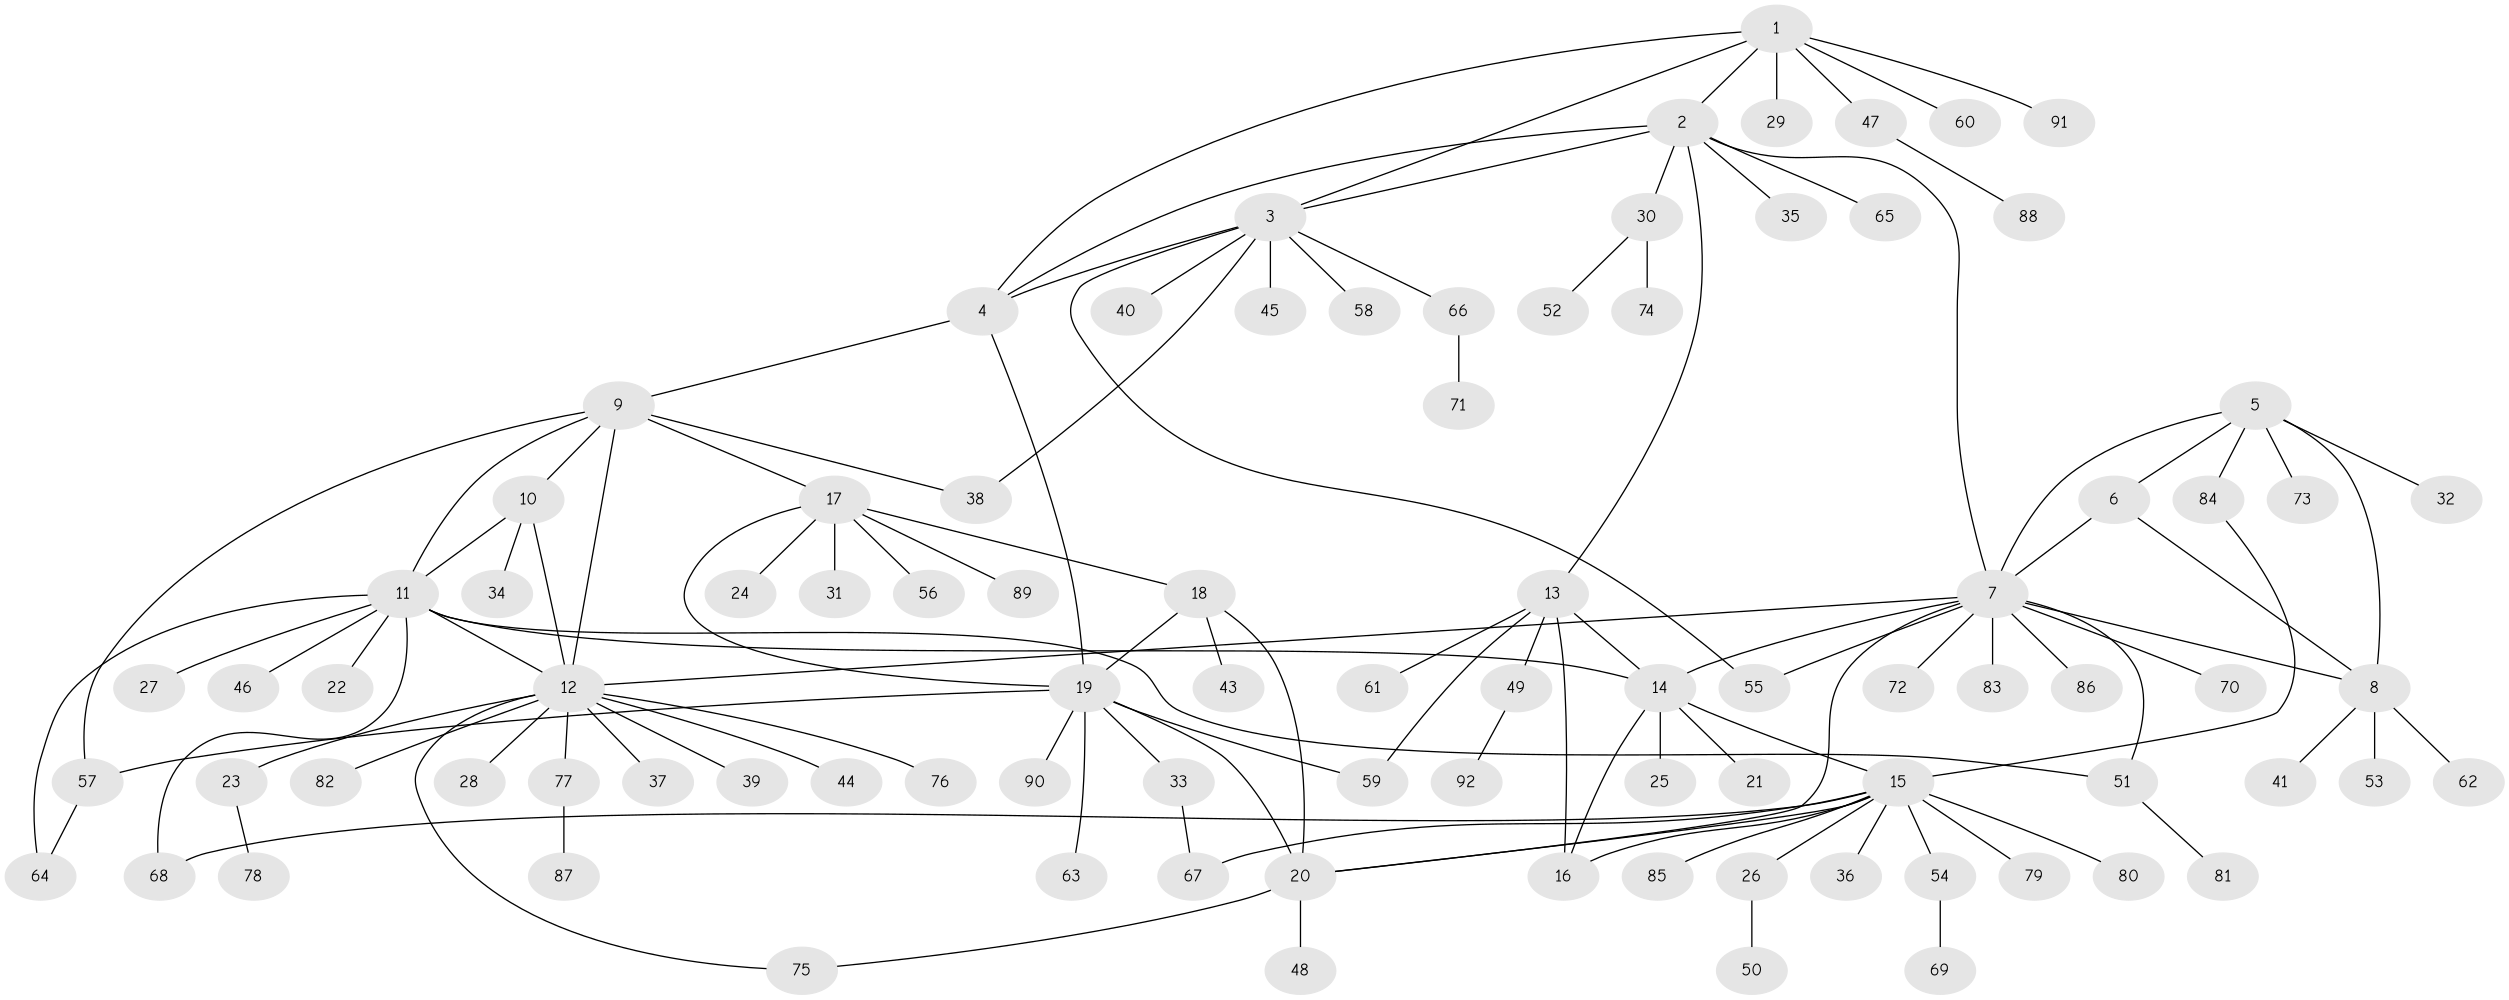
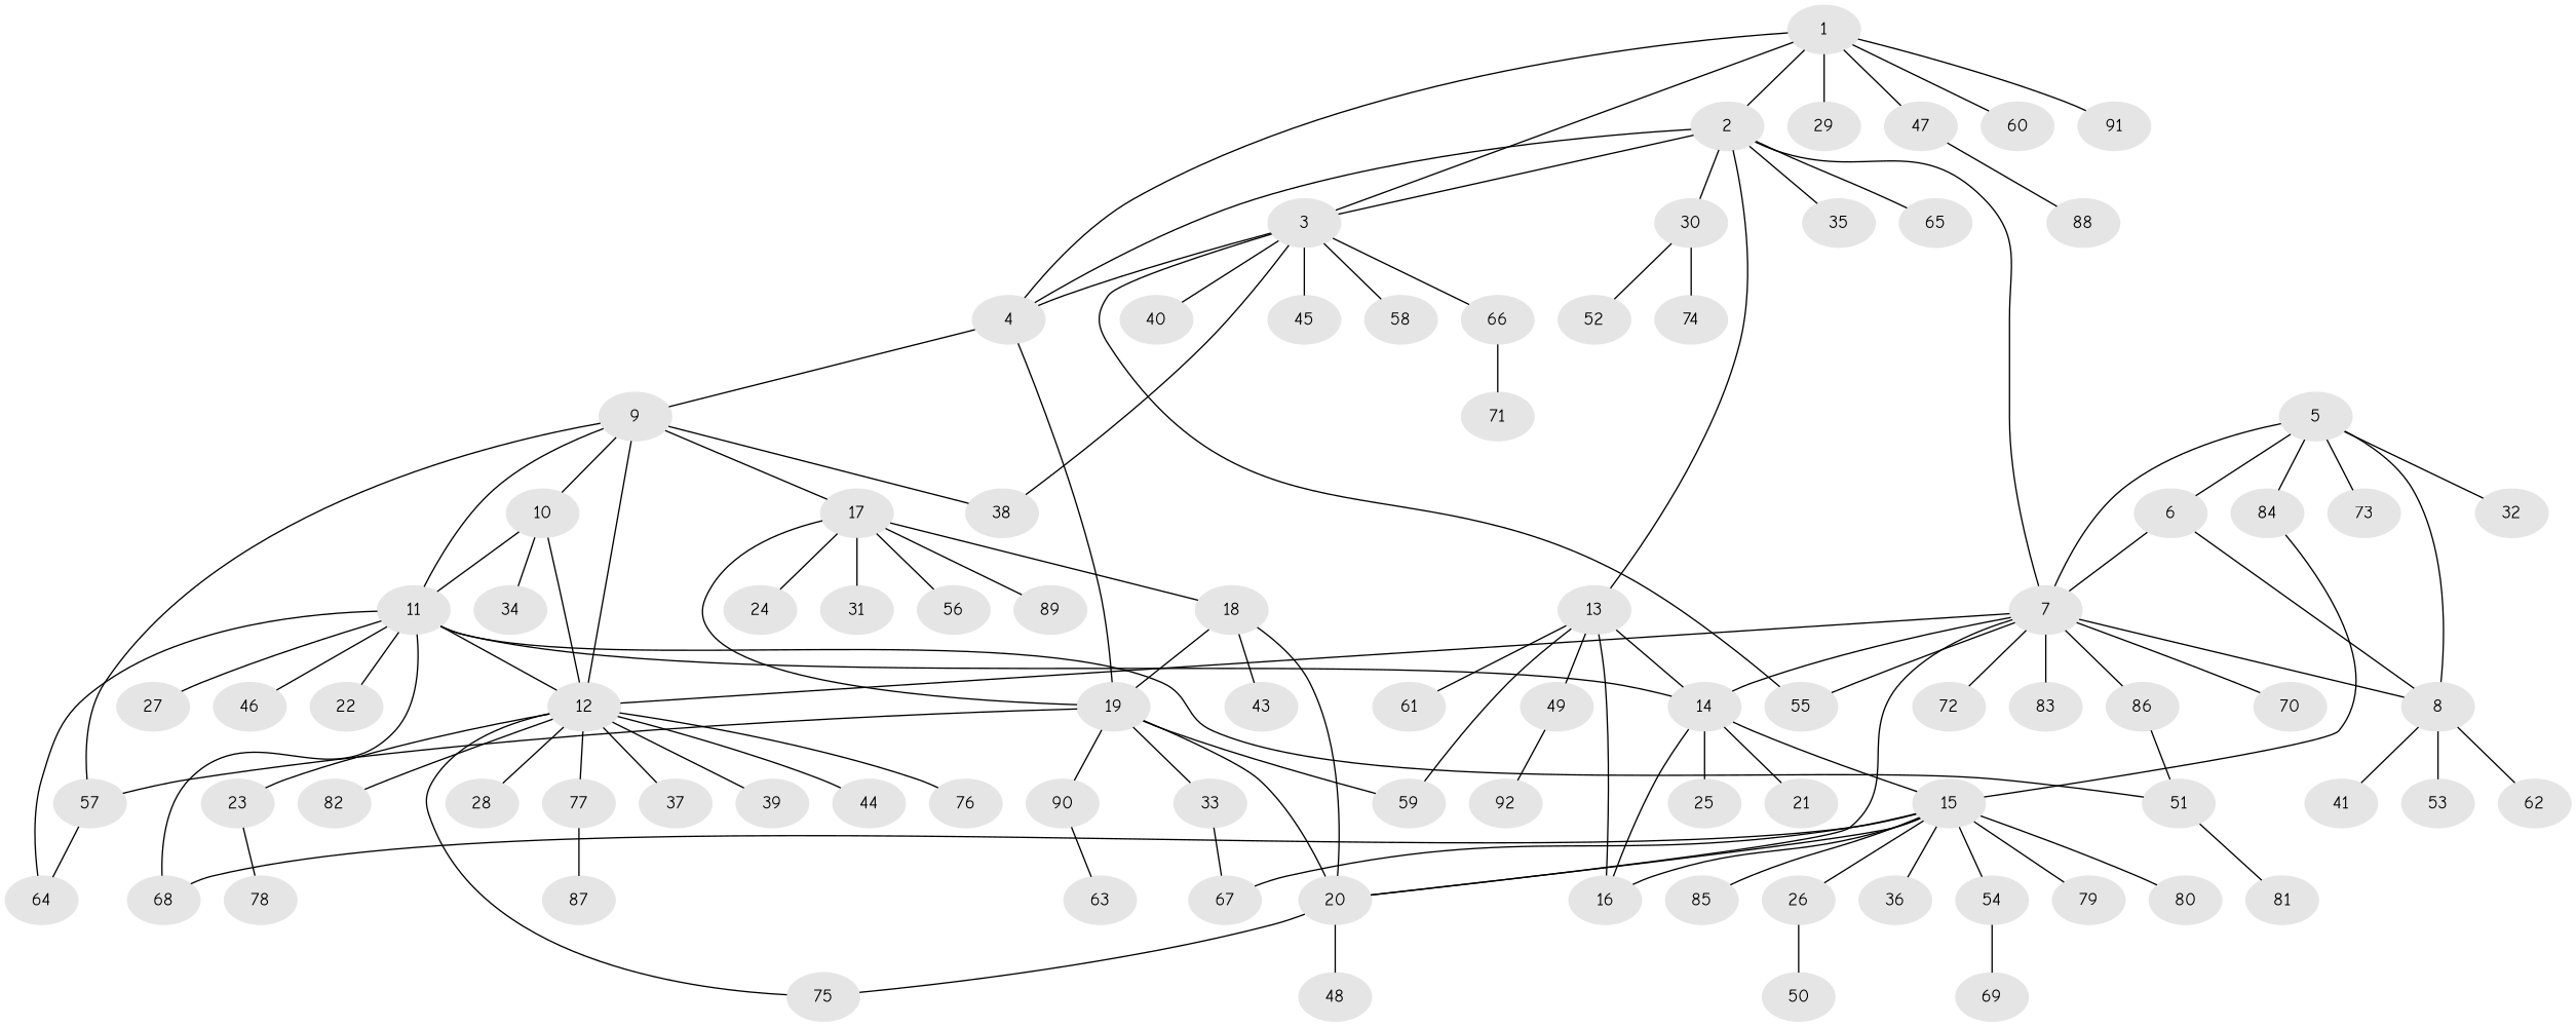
  graph {
    fontname="Comic Neue"
    node [color=gray90 fontname="Comic Neue" style=filled]
    edge [fontname="Comic Neue"]
    1
    2
    3
    4
    29
    47
    60
    91
    7
    13
    30
    35
    65
    38
    40
    45
    55
    58
    66
    9
    19
    88
    8
    12
    14
    20
    51
    70
    72
    83
    86
    16
    49
    59
    61
    52
    74
    71
    10
    11
    17
    57
    33
    63
    90
    5
    6
    32
    73
    84
    41
    53
    62
    15
    23
    28
    37
    39
    44
    75
    76
    77
    82
    21
    25
    48
    81
    34
    22
    27
    46
    64
    68
    18
    24
    31
    56
    89
    78
    87
    26
    36
    54
    67
    79
    80
    85
    92
    50
    69
    43
    1 -- 2
    1 -- 3
    1 -- 4
    1 -- 29
    1 -- 47
    1 -- 60
    1 -- 91
    2 -- 3
    2 -- 4
    2 -- 7
    2 -- 13
    2 -- 30
    2 -- 35
    2 -- 65
    3 -- 4
    3 -- 38
    3 -- 40
    3 -- 45
    3 -- 55
    3 -- 58
    3 -- 66
    4 -- 9
    4 -- 19
    47 -- 88
    7 -- 55
    7 -- 8
    7 -- 12
    7 -- 14
    7 -- 20
-   7 -- 51
+   86 -- 51
    7 -- 70
    7 -- 72
    7 -- 83
    7 -- 86
    13 -- 14
    13 -- 16
    13 -- 49
    13 -- 59
    13 -- 61
    30 -- 52
    30 -- 74
    66 -- 71
    9 -- 38
    9 -- 12
    9 -- 10
    9 -- 11
    9 -- 17
    9 -- 57
    19 -- 20
    19 -- 59
    19 -- 57
    19 -- 33
-   19 -- 63
+   90 -- 63
    19 -- 90
    8 -- 41
    8 -- 53
    8 -- 62
    12 -- 23
    12 -- 28
    12 -- 37
    12 -- 39
    12 -- 44
    12 -- 75
    12 -- 76
    12 -- 77
    12 -- 82
    14 -- 16
    14 -- 15
    14 -- 21
    14 -- 25
    20 -- 75
    20 -- 48
    51 -- 81
    49 -- 92
    10 -- 12
    10 -- 11
    10 -- 34
    11 -- 12
    11 -- 14
    11 -- 51
    11 -- 22
    11 -- 27
    11 -- 46
    11 -- 64
    11 -- 68
    17 -- 19
    17 -- 18
    17 -- 24
    17 -- 31
    17 -- 56
    17 -- 89
    57 -- 64
    33 -- 67
    5 -- 7
    5 -- 8
    5 -- 6
    5 -- 32
    5 -- 73
    5 -- 84
    6 -- 7
    6 -- 8
    84 -- 15
    15 -- 20
    15 -- 16
    15 -- 68
    15 -- 26
    15 -- 36
    15 -- 54
    15 -- 67
    15 -- 79
    15 -- 80
    15 -- 85
    23 -- 78
    77 -- 87
    18 -- 19
    18 -- 20
    18 -- 43
    26 -- 50
    54 -- 69
  }
